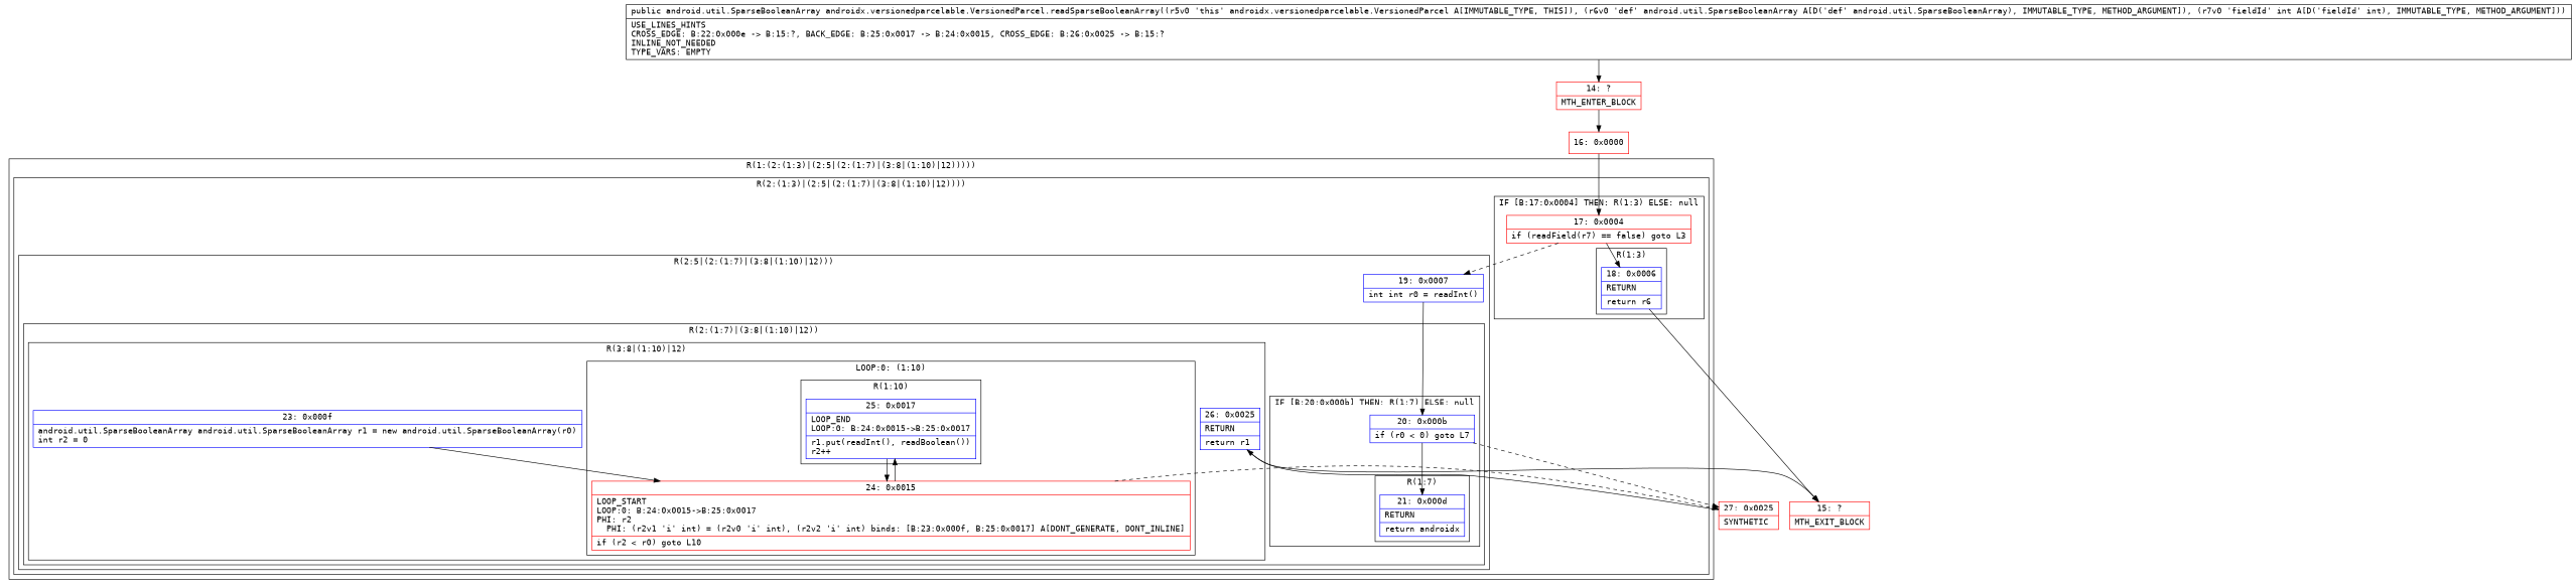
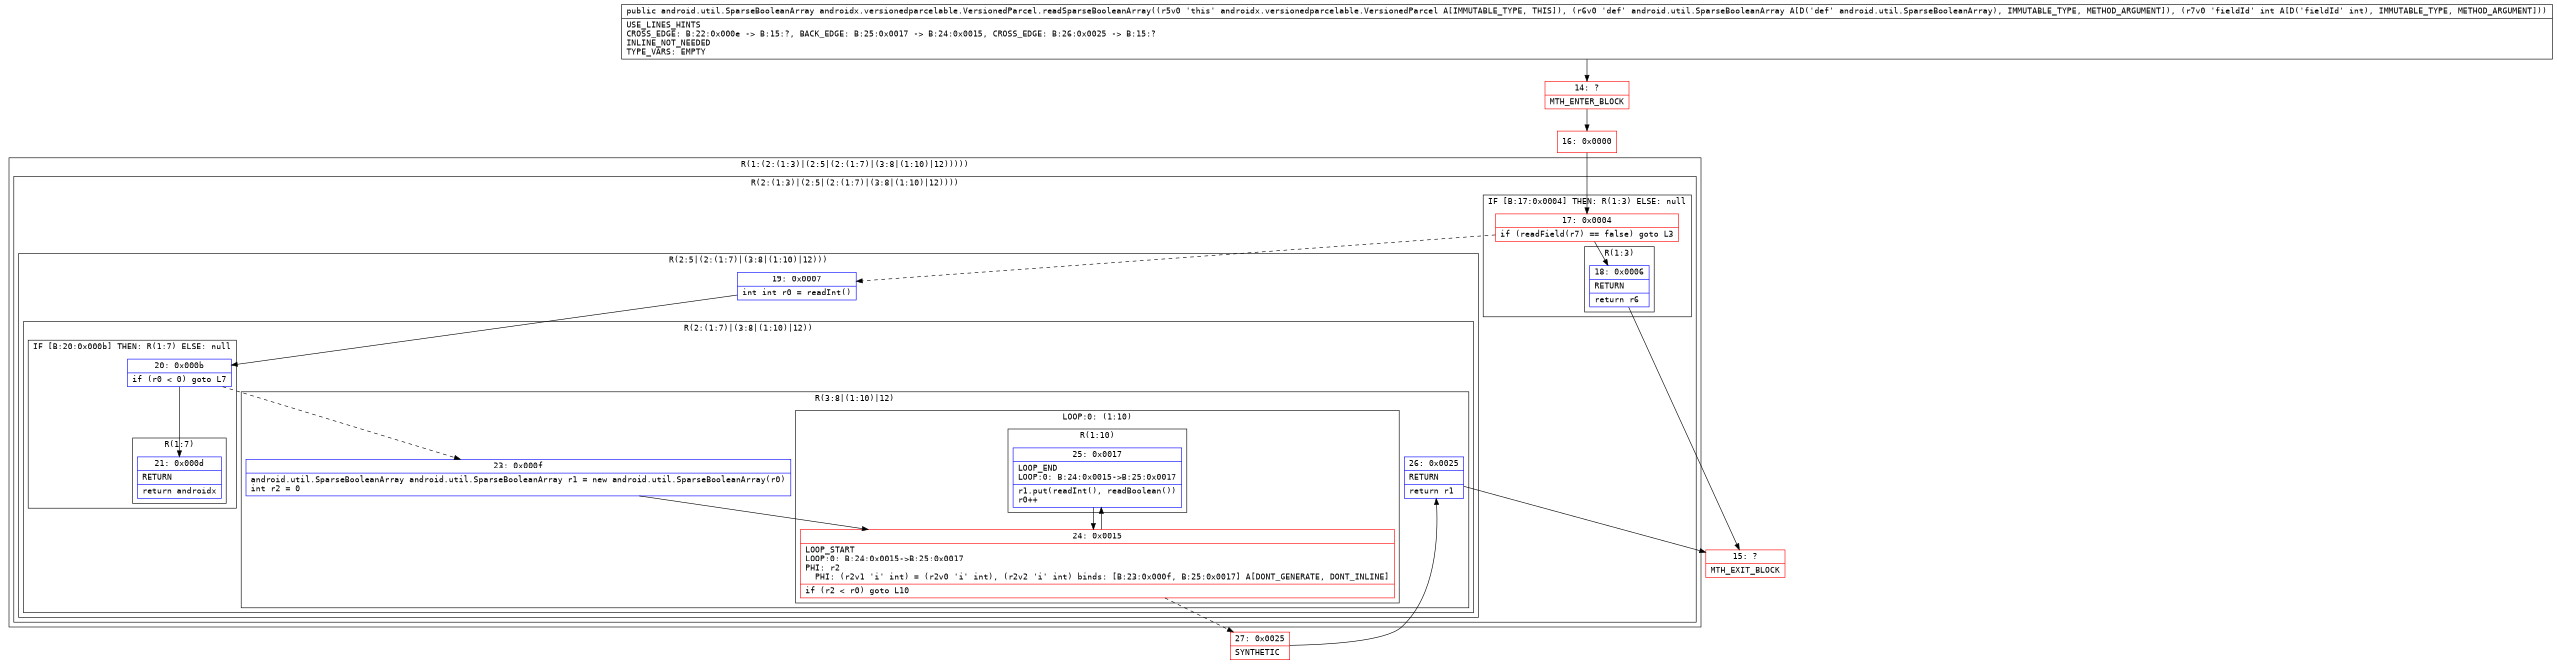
  digraph {
    fontname="DejaVu Sans Mono"
    node [color=blue fontname="DejaVu Sans Mono" shape=record]
    edge [fontname="DejaVu Sans Mono"]
    n1 [label="{18\:\ 0x0006|RETURN\l|return r6\l}"]
    n2 [color=red label="{17\:\ 0x0004|if (readField(r7) == false) goto L3\l}"]
    n3 [label="{21\:\ 0x000d|RETURN\l|return androidx\l}"]
    n4 [label="{20\:\ 0x000b|if (r0 \< 0) goto L7\l}"]
-   n5 [label="{25\:\ 0x0017|LOOP_END\lLOOP:0: B:24:0x0015\-\>B:25:0x0017\l|r1.put(readInt(), readBoolean())\lr2++\l}"]
+   n5 [label="{25\:\ 0x0017|LOOP_END\lLOOP:0: B:24:0x0015\-\>B:25:0x0017\l|r1.put(readInt(), readBoolean())\lr0++\l}"]
    n6 [color=red label="{24\:\ 0x0015|LOOP_START\lLOOP:0: B:24:0x0015\-\>B:25:0x0017\lPHI: r2 \l  PHI: (r2v1 'i' int) = (r2v0 'i' int), (r2v2 'i' int) binds: [B:23:0x000f, B:25:0x0017] A[DONT_GENERATE, DONT_INLINE]\l|if (r2 \< r0) goto L10\l}"]
    n7 [label="{23\:\ 0x000f|android.util.SparseBooleanArray android.util.SparseBooleanArray r1 = new android.util.SparseBooleanArray(r0)\lint r2 = 0\l}"]
    n8 [label="{26\:\ 0x0025|RETURN\l|return r1\l}"]
    n9 [label="{19\:\ 0x0007|int int r0 = readInt()\l}"]
    n10 [color=red label="{15\:\ ?|MTH_EXIT_BLOCK\l}"]
    n11 [color=red label="{27\:\ 0x0025|SYNTHETIC\l}"]
    n12 [color=red label="{14\:\ ?|MTH_ENTER_BLOCK\l}"]
    n13 [color=red label="{16\:\ 0x0000}"]
    n14 [label="{public android.util.SparseBooleanArray androidx.versionedparcelable.VersionedParcel.readSparseBooleanArray((r5v0 'this' androidx.versionedparcelable.VersionedParcel A[IMMUTABLE_TYPE, THIS]), (r6v0 'def' android.util.SparseBooleanArray A[D('def' android.util.SparseBooleanArray), IMMUTABLE_TYPE, METHOD_ARGUMENT]), (r7v0 'fieldId' int A[D('fieldId' int), IMMUTABLE_TYPE, METHOD_ARGUMENT]))  | USE_LINES_HINTS\lCROSS_EDGE: B:22:0x000e \-\> B:15:?, BACK_EDGE: B:25:0x0017 \-\> B:24:0x0015, CROSS_EDGE: B:26:0x0025 \-\> B:15:?\lINLINE_NOT_NEEDED\lTYPE_VARS: EMPTY\l}" color=""]
    subgraph cluster_1 {
      label="R(1:(2:(1:3)|(2:5|(2:(1:7)|(3:8|(1:10)|12)))))"
      subgraph cluster_2 {
        label="R(2:(1:3)|(2:5|(2:(1:7)|(3:8|(1:10)|12))))"
        subgraph cluster_3 {
          label="IF [B:17:0x0004] THEN: R(1:3) ELSE: null"
          n2
          subgraph cluster_4 {
            label="R(1:3)"
            n1
          }
        }
        subgraph cluster_5 {
          label="R(2:5|(2:(1:7)|(3:8|(1:10)|12)))"
          n9
          subgraph cluster_6 {
            label="R(2:(1:7)|(3:8|(1:10)|12))"
            subgraph cluster_7 {
              label="IF [B:20:0x000b] THEN: R(1:7) ELSE: null"
              n4
              subgraph cluster_8 {
                label="R(1:7)"
                n3
              }
            }
            subgraph cluster_9 {
              label="R(3:8|(1:10)|12)"
              n7
              n8
              subgraph cluster_10 {
                label="LOOP:0: (1:10)"
                n6
                subgraph cluster_11 {
                  label="R(1:10)"
                  n5
                }
              }
            }
          }
        }
      }
    }
    n1 -> n10
    n2 -> n1
    n2 -> n9 [style=dashed]
    n4 -> n3
-   n4 -> n11 [style=dashed]
+   n4 -> n7 [style=dashed]
    n5 -> n6
    n6 -> n5
    n6 -> n11 [style=dashed]
    n7 -> n6
    n8 -> n10
    n9 -> n4
    n11 -> n8
    n12 -> n13
    n13 -> n2
    n14 -> n12
  }
